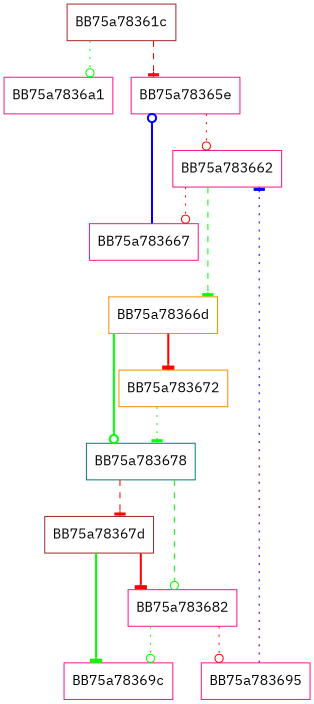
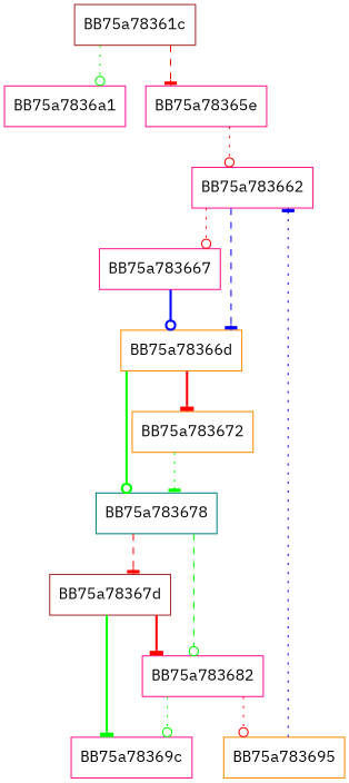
  digraph {
    fontname="IBM Plex Mono"
    splines=ortho
    node [color=deeppink fontname="IBM Plex Mono" shape=box]
    edge [arrowhead=odot color=green fontname="IBM Plex Mono" style=dotted]
    BB75a78361c [color=brown]
    BB75a7836a1
    BB75a78365e
    BB75a783662
    BB75a78366d [color=darkorange]
    BB75a783667
    BB75a783678 [color=teal]
    BB75a783672 [color=darkorange]
    BB75a783682
    BB75a78367d [color=brown]
    BB75a78369c
-   BB75a783695
+   BB75a783695 [color=darkorange]
    BB75a78361c -> BB75a7836a1
    BB75a78361c -> BB75a78365e [arrowhead=tee color=red style=dashed]
    BB75a78365e -> BB75a783662 [color=red]
-   BB75a783662 -> BB75a78366d [arrowhead=tee style=dashed]
+   BB75a783662 -> BB75a78366d [arrowhead=tee color=blue style=dashed]
    BB75a783662 -> BB75a783667 [color=red]
    BB75a78366d -> BB75a783678 [style=bold]
    BB75a78366d -> BB75a783672 [arrowhead=tee color=red style=bold]
-   BB75a783667 -> BB75a78365e [color=blue style=bold]
+   BB75a783667 -> BB75a78366d [color=blue style=bold]
    BB75a783678 -> BB75a783682 [style=dashed]
    BB75a783678 -> BB75a78367d [arrowhead=tee color=red style=dashed]
    BB75a783672 -> BB75a783678 [arrowhead=tee]
    BB75a783682 -> BB75a78369c
    BB75a783682 -> BB75a783695 [color=red]
    BB75a78367d -> BB75a783682 [arrowhead=tee color=red style=bold]
    BB75a78367d -> BB75a78369c [arrowhead=tee style=bold]
    BB75a783695 -> BB75a783662 [arrowhead=tee color=blue]
  }
